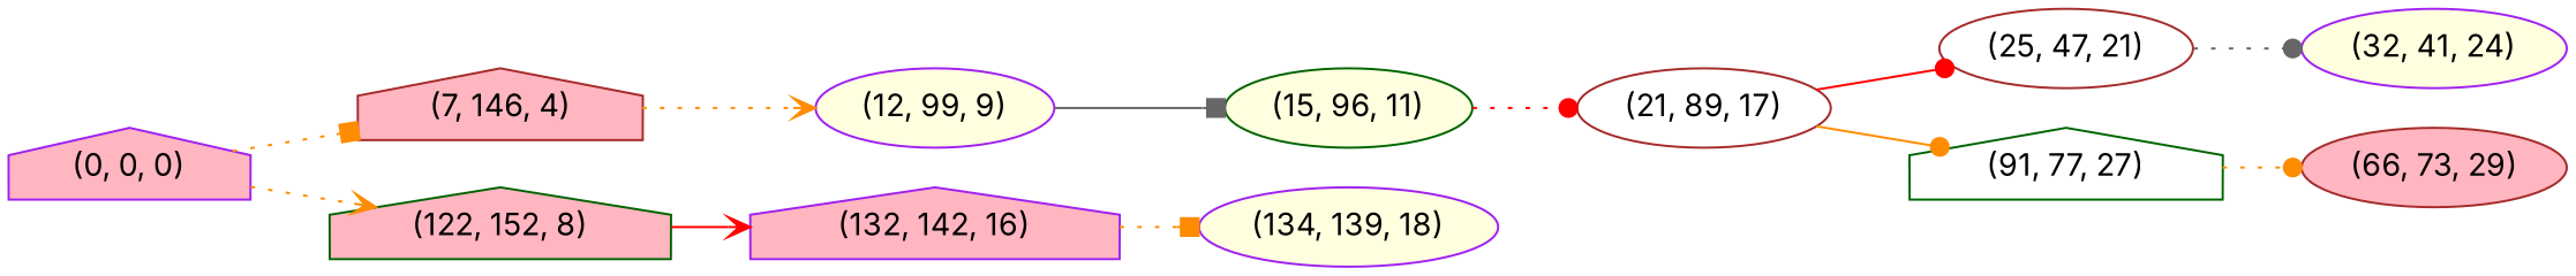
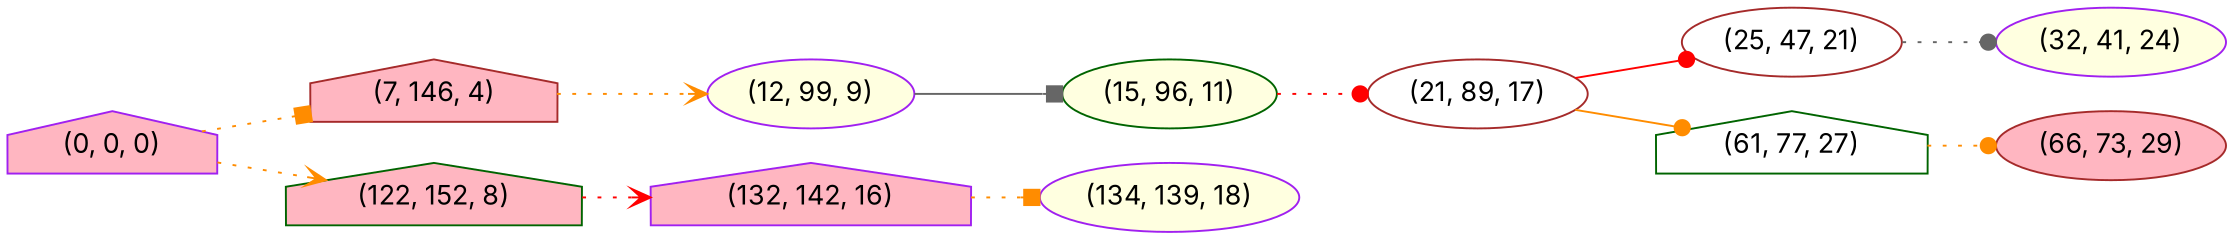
  digraph {
    fontname=Inter
    rankdir=LR
    node [color=purple fillcolor=lightpink fontname=Inter shape=ellipse style=filled]
    edge [arrowhead=dot color=darkorange fontname=Inter style=dotted]
    "(0, 0, 0)" [shape=house]
    n2 [color=brown label="(7, 146, 4)" shape=house]
    "(122, 152, 8)" [color=darkgreen shape=house]
    "(12, 99, 9)" [fillcolor=lightyellow]
    "(132, 142, 16)" [shape=house]
    "(15, 96, 11)" [color=darkgreen fillcolor=lightyellow]
    "(21, 89, 17)" [color=brown fillcolor=white]
    "(25, 47, 21)" [color=brown fillcolor=white]
-   "(61, 77, 27)" [color=darkgreen fillcolor=white shape=house label="(91, 77, 27)"]
+   "(61, 77, 27)" [color=darkgreen fillcolor=white shape=house]
    "(32, 41, 24)" [fillcolor=lightyellow]
    "(66, 73, 29)" [color=brown]
    "(134, 139, 18)" [fillcolor=lightyellow]
    "(0, 0, 0)" -> n2 [arrowhead=box]
    "(0, 0, 0)" -> "(122, 152, 8)" [arrowhead=vee]
    n2 -> "(12, 99, 9)" [arrowhead=vee]
-   "(122, 152, 8)" -> "(132, 142, 16)" [arrowhead=vee color=red style=solid]
+   "(122, 152, 8)" -> "(132, 142, 16)" [arrowhead=vee color=red]
    "(12, 99, 9)" -> "(15, 96, 11)" [arrowhead=box color=gray40 style=solid]
    "(132, 142, 16)" -> "(134, 139, 18)" [arrowhead=box]
    "(15, 96, 11)" -> "(21, 89, 17)" [color=red]
    "(21, 89, 17)" -> "(25, 47, 21)" [color=red style=solid]
    "(21, 89, 17)" -> "(61, 77, 27)" [style=solid]
    "(25, 47, 21)" -> "(32, 41, 24)" [color=gray40]
    "(61, 77, 27)" -> "(66, 73, 29)"
  }
